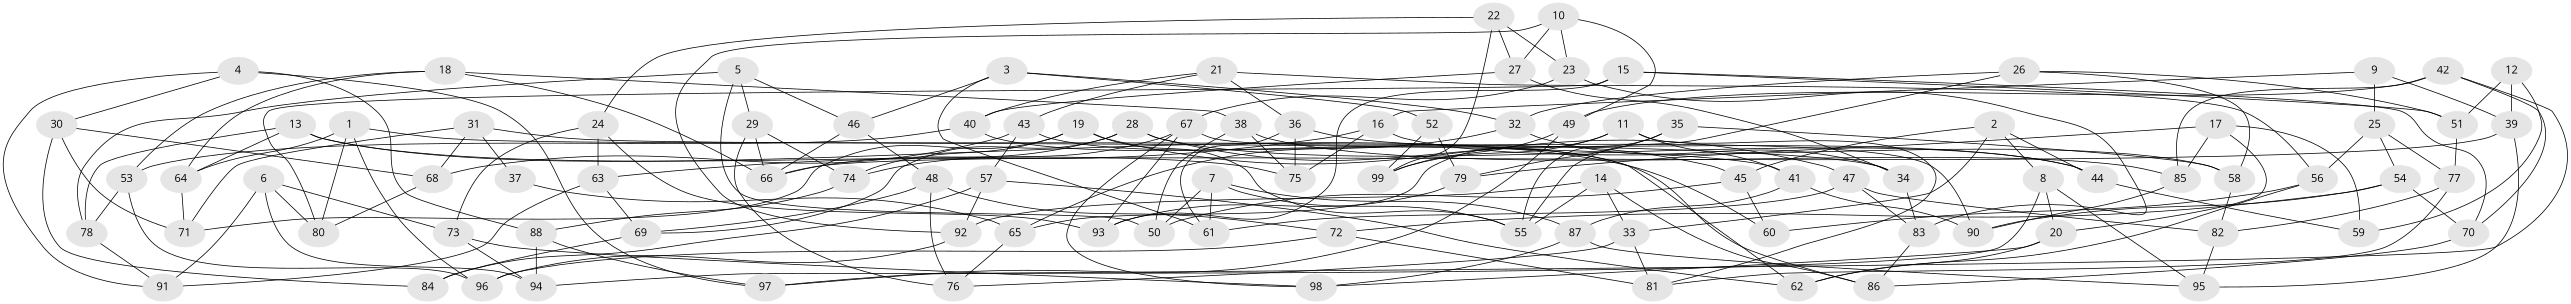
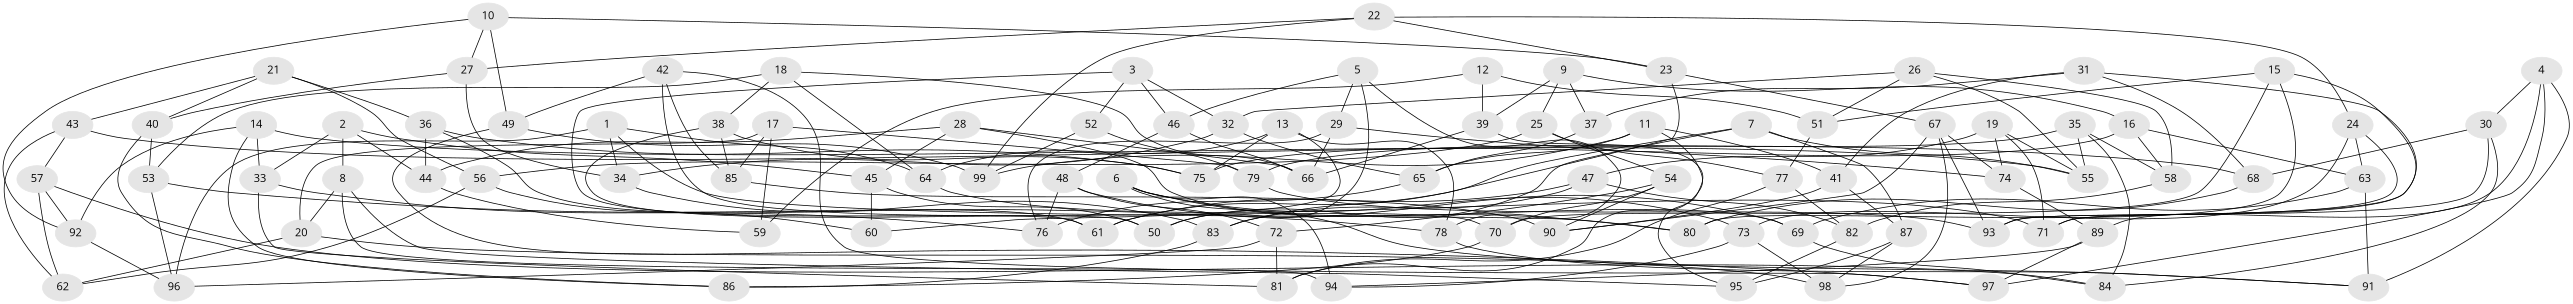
  graph {
    fontname="Open Sans"
    node [color=gray90 fontname="Open Sans" style=filled]
    edge [fontname="Open Sans"]
    1
    34
    64
    80
    96
    83
    71
    2
    8
    33
    44
    45
    94
    20
    95
    81
    76
    59
    50
    60
    3
    32
    46
    52
    61
    65
    66
    48
    n29 [label=99]
    79
    4
    30
-   88
+   88 [label=89]
    91
    97
    68
    84
    5
    29
    78
    74
    6
    73
    98
    7
    55
    87
    62
    9
    16
    25
    37
    39
    75
    58
    63
    56
    54
    77
    10
    23
    27
    49
    92
    67
    40
    11
    41
    90
    12
    51
    13
    14
    86
    15
    70
    93
    82
    69
    17
    85
    18
    38
    53
    19
    47
    21
    36
    43
    57
    22
    24
    72
    26
    28
    31
    35
    42
    1 -- 34
    1 -- 64
    1 -- 80
    1 -- 96
    34 -- 83
    64 -- 71
    83 -- 86
    2 -- 8
    2 -- 33
    2 -- 44
    2 -- 45
    8 -- 94
    8 -- 20
    8 -- 95
    33 -- 81
    33 -- 76
    44 -- 59
    45 -- 50
    45 -- 60
    20 -- 98
    20 -- 62
    3 -- 32
    3 -- 46
    3 -- 52
    3 -- 61
    32 -- 34
    32 -- 65
    46 -- 66
    46 -- 48
    52 -- n29
    52 -- 79
    65 -- 76
    48 -- 76
    48 -- 69
    48 -- 72
    79 -- 93
    4 -- 30
    4 -- 88
    4 -- 91
    4 -- 97
    30 -- 71
    30 -- 68
    30 -- 84
    88 -- 94
    88 -- 97
    68 -- 80
    5 -- 50
    5 -- 46
    5 -- 29
    5 -- 78
    29 -- 76
    29 -- 66
    29 -- 74
    78 -- 91
    74 -- 88
    6 -- 80
    6 -- 94
    6 -- 91
    6 -- 73
    73 -- 94
    73 -- 98
    7 -- 50
    7 -- 61
    7 -- 55
    7 -- 87
    87 -- 95
    87 -- 98
    9 -- 16
    9 -- 25
+   9 -- 37
    9 -- 39
    16 -- 75
    16 -- 58
    16 -- 63
    25 -- 56
    25 -- 54
    25 -- 77
    37 -- 65
    39 -- 95
    39 -- 66
    58 -- 82
    63 -- 91
    63 -- 69
    56 -- 60
    56 -- 62
    54 -- 90
    54 -- 70
    54 -- 72
    77 -- 81
    77 -- 82
    10 -- 23
    10 -- 27
    10 -- 49
    10 -- 92
    23 -- 83
    23 -- 67
    27 -- 34
    27 -- 40
    49 -- n29
    49 -- 97
    92 -- 96
    67 -- 74
    67 -- 98
    67 -- 90
    67 -- 93
    40 -- 86
    40 -- 53
    11 -- 81
    11 -- 65
    11 -- n29
    11 -- 41
    41 -- 87
    41 -- 90
    12 -- 59
    12 -- 39
    12 -- 51
    51 -- 77
    13 -- 64
    13 -- 60
    13 -- 78
    13 -- 75
    14 -- 33
    14 -- 55
    14 -- 92
    14 -- 86
    15 -- 80
    15 -- 51
    15 -- 70
    15 -- 93
    70 -- 86
    82 -- 95
    69 -- 84
    17 -- 20
    17 -- 59
    17 -- 79
    17 -- 85
    85 -- 90
    18 -- 64
    18 -- 66
    18 -- 38
    18 -- 53
    38 -- 50
    38 -- 75
    38 -- 85
    53 -- 96
    53 -- 78
    19 -- 71
    19 -- 74
    19 -- 55
    19 -- 47
    47 -- 83
    47 -- 61
    47 -- 82
    21 -- 56
    21 -- 40
    21 -- 36
    21 -- 43
    36 -- 44
    36 -- 61
    36 -- 75
    43 -- 68
    43 -- 62
    43 -- 57
    57 -- 84
    57 -- 62
    57 -- 92
    22 -- n29
    22 -- 23
    22 -- 27
    22 -- 24
    24 -- 73
    24 -- 63
    24 -- 93
    72 -- 96
    72 -- 81
    26 -- 32
    26 -- 55
    26 -- 58
    26 -- 51
    28 -- 44
    28 -- 45
    28 -- 66
    28 -- 69
    31 -- 71
    31 -- 68
    31 -- 37
    31 -- 41
    35 -- 79
+   35 -- 84
    35 -- 55
    35 -- 58
    42 -- 97
    42 -- 49
    42 -- 70
    42 -- 85
  }
